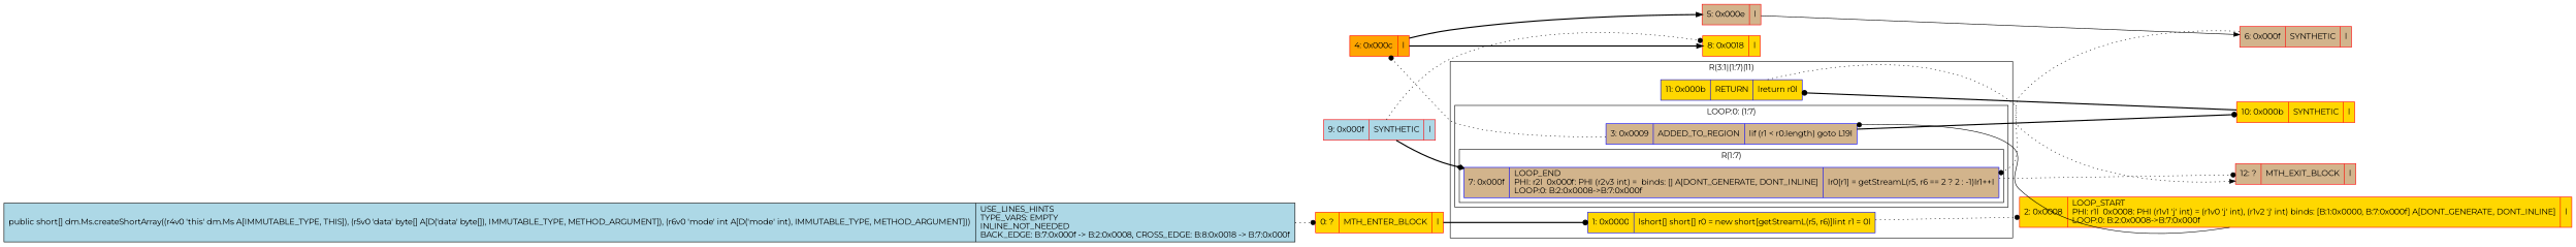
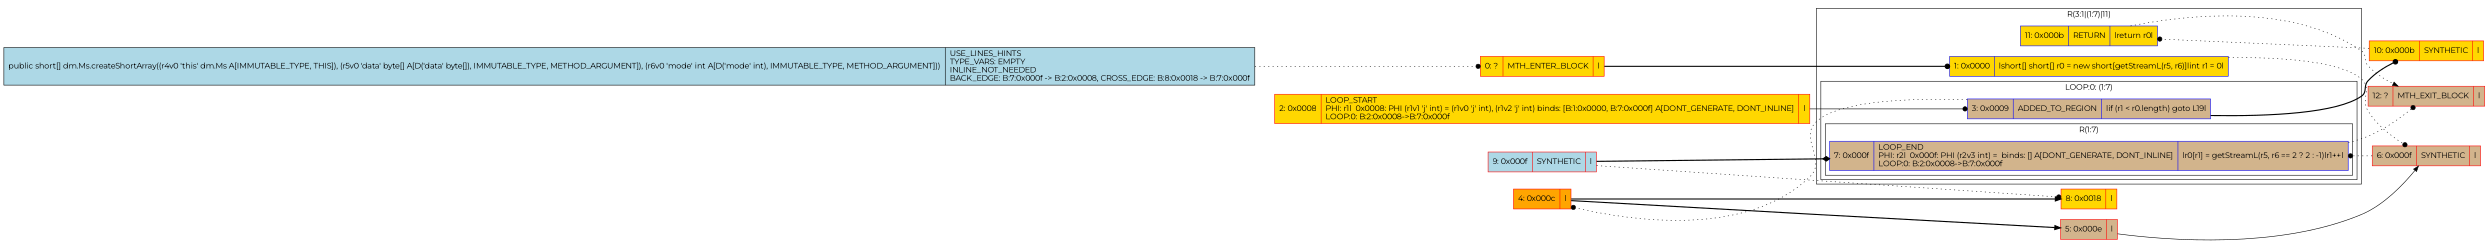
  digraph {
    fontname=Montserrat
    rankdir=LR
    node [color=red fillcolor=gold fontname=Montserrat shape=record style=filled]
    edge [arrowhead=dot fontname=Montserrat style=dotted]
    n1 [color=blue fillcolor=tan label="{7\:\ 0x000f|LOOP_END\lPHI: r2l  0x000f: PHI (r2v3 int) =  binds: [] A[DONT_GENERATE, DONT_INLINE]\lLOOP:0: B:2:0x0008\-\>B:7:0x000f\l|lr0[r1] = getStreamL(r5, r6 == 2 ? 2 : \-1)lr1++l}"]
    n2 [color=blue fillcolor=tan label="{3\:\ 0x0009|ADDED_TO_REGION\l|lif (r1 \< r0.length) goto L19l}"]
    n3 [color=blue label="{1\:\ 0x0000|lshort[] short[] r0 = new short[getStreamL(r5, r6)]lint r1 = 0l}"]
    n4 [color=blue label="{11\:\ 0x000b|RETURN\l|lreturn r0l}"]
    n5 [fillcolor=tan label="{12\:\ ?|MTH_EXIT_BLOCK\l|l}"]
    n6 [fillcolor=orange label="{4\:\ 0x000c|l}"]
    n7 [label="{10\:\ 0x000b|SYNTHETIC\l|l}"]
    n8 [label="{2\:\ 0x0008|LOOP_START\lPHI: r1l  0x0008: PHI (r1v1 'j' int) = (r1v0 'j' int), (r1v2 'j' int) binds: [B:1:0x0000, B:7:0x000f] A[DONT_GENERATE, DONT_INLINE]\lLOOP:0: B:2:0x0008\-\>B:7:0x000f\l|l}"]
    n9 [fillcolor=tan label="{5\:\ 0x000e|l}"]
    n10 [label="{8\:\ 0x0018|l}"]
    n11 [label="{0\:\ ?|MTH_ENTER_BLOCK\l|l}"]
    n12 [fillcolor=tan label="{6\:\ 0x000f|SYNTHETIC\l|l}"]
    n13 [fillcolor=lightblue label="{9\:\ 0x000f|SYNTHETIC\l|l}"]
    n14 [fillcolor=lightblue label="{public short[] dm.Ms.createShortArray((r4v0 'this' dm.Ms A[IMMUTABLE_TYPE, THIS]), (r5v0 'data' byte[] A[D('data' byte[]), IMMUTABLE_TYPE, METHOD_ARGUMENT]), (r6v0 'mode' int A[D('mode' int), IMMUTABLE_TYPE, METHOD_ARGUMENT]))  | USE_LINES_HINTS\lTYPE_VARS: EMPTY\lINLINE_NOT_NEEDED\lBACK_EDGE: B:7:0x000f \-\> B:2:0x0008, CROSS_EDGE: B:8:0x0018 \-\> B:7:0x000f\l}" color=""]
    subgraph cluster_1 {
      label="R(3:1|(1:7)|11)"
      n3
      n4
      subgraph cluster_2 {
        label="LOOP:0: (1:7)"
        n2
        subgraph cluster_3 {
          label="R(1:7)"
          n1
        }
      }
    }
    n1 -> n5
    n2 -> n6
    n2 -> n7 [style=bold]
-   n3 -> n8
+   n3 -> n12
    n4 -> n5 [arrowhead=normal]
    n6 -> n9 [arrowhead=normal style=bold]
    n6 -> n10 [arrowhead=normal style=bold]
-   n7 -> n4 [style=bold]
+   n7 -> n4
    n8 -> n2 [style=solid]
    n9 -> n12 [arrowhead=normal style=solid]
    n11 -> n3 [style=bold]
    n12 -> n1
    n13 -> n1 [arrowhead=diamond style=bold]
    n13 -> n10
    n14 -> n11
  }
